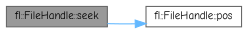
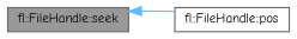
  digraph {
    rankdir=LR
    fontname="Comic Neue"
    node [fontname="Comic Neue" fontsize=10 shape=box style=filled]
    n1 [color=gray40 fillcolor=grey60 fontcolor=black height=0.2 label="fl::FileHandle::seek" width=0.4]
    n2 [color=grey40 fillcolor=white height=0.2 label="fl::FileHandle::pos" width=0.4]
-   n1 -> n2 [color=steelblue1 fontname="Comic Neue" fontsize=10 labelfontname=Helvetica labelfontsize=10 style=solid]
+   n2 -> n1 [color=steelblue1 fontname="Comic Neue" fontsize=10 labelfontname=Helvetica labelfontsize=10 style=solid]
  }
